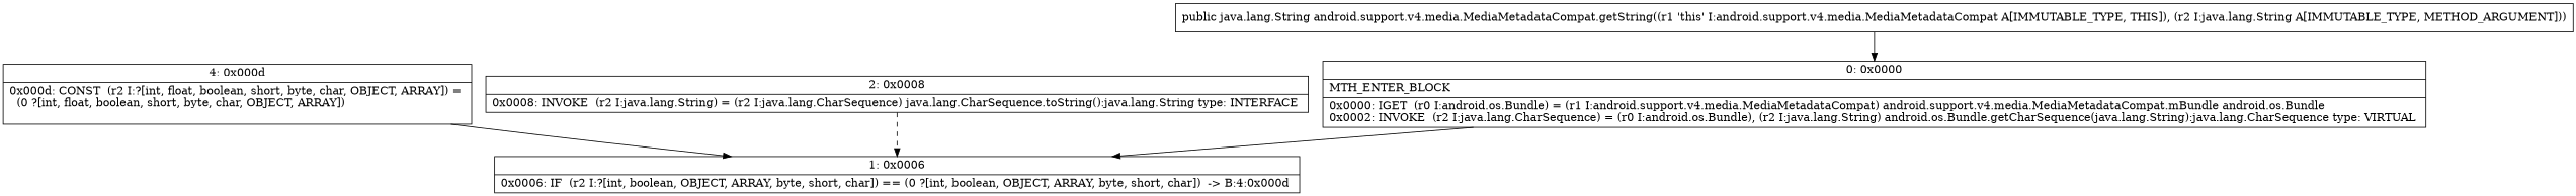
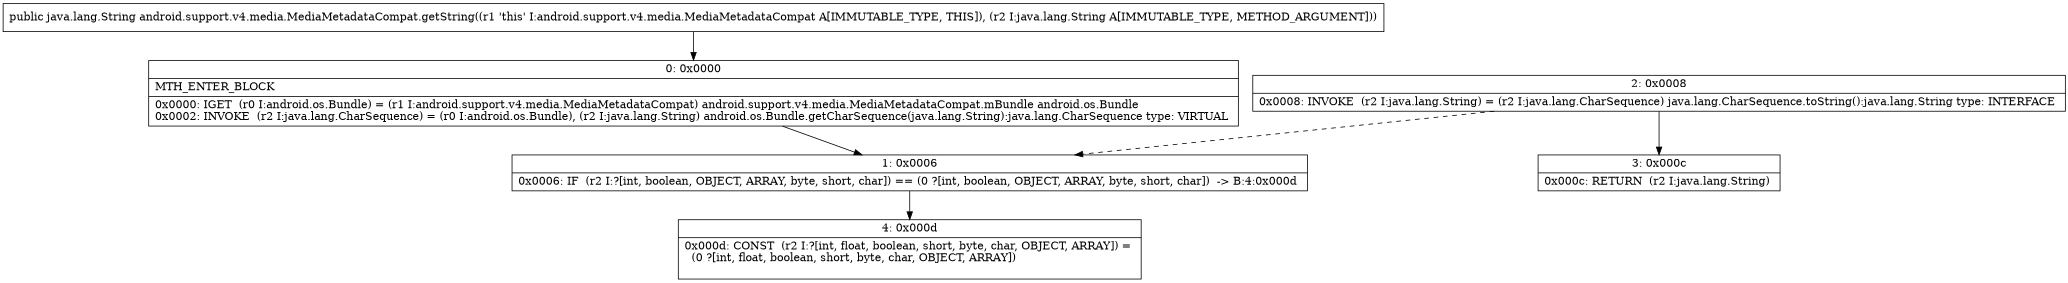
  digraph {
    node [shape=record]
    n1 [label="{0\:\ 0x0000|MTH_ENTER_BLOCK\l|0x0000: IGET  (r0 I:android.os.Bundle) = (r1 I:android.support.v4.media.MediaMetadataCompat) android.support.v4.media.MediaMetadataCompat.mBundle android.os.Bundle \l0x0002: INVOKE  (r2 I:java.lang.CharSequence) = (r0 I:android.os.Bundle), (r2 I:java.lang.String) android.os.Bundle.getCharSequence(java.lang.String):java.lang.CharSequence type: VIRTUAL \l}"]
    n2 [label="{1\:\ 0x0006|0x0006: IF  (r2 I:?[int, boolean, OBJECT, ARRAY, byte, short, char]) == (0 ?[int, boolean, OBJECT, ARRAY, byte, short, char])  \-\> B:4:0x000d \l}"]
    n3 [label="{4\:\ 0x000d|0x000d: CONST  (r2 I:?[int, float, boolean, short, byte, char, OBJECT, ARRAY]) = \l  (0 ?[int, float, boolean, short, byte, char, OBJECT, ARRAY])\l \l}"]
    n4 [label="{2\:\ 0x0008|0x0008: INVOKE  (r2 I:java.lang.String) = (r2 I:java.lang.CharSequence) java.lang.CharSequence.toString():java.lang.String type: INTERFACE \l}"]
+   n5 [label="{3\:\ 0x000c|0x000c: RETURN  (r2 I:java.lang.String) \l}"]
    n6 [label="{public java.lang.String android.support.v4.media.MediaMetadataCompat.getString((r1 'this' I:android.support.v4.media.MediaMetadataCompat A[IMMUTABLE_TYPE, THIS]), (r2 I:java.lang.String A[IMMUTABLE_TYPE, METHOD_ARGUMENT])) }"]
    n1 -> n2
-   n3 -> n2
+   n2 -> n3
    n4 -> n2 [style=dashed]
+   n4 -> n5
    n6 -> n1
  }
